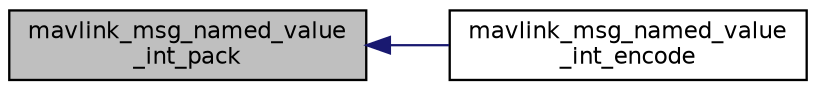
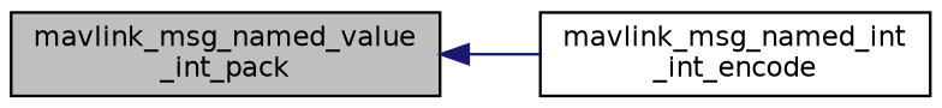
  digraph {
    rankdir=LR
    node [color=black fontname=Helvetica fontsize=10 shape=record style=filled]
    n1 [fillcolor=grey75 fontcolor=black height=0.2 label="mavlink_msg_named_value\l_int_pack" width=0.4]
-   n2 [fillcolor=white height=0.2 label="mavlink_msg_named_value\l_int_encode" width=0.4]
+   n2 [fillcolor=white height=0.2 label="mavlink_msg_named_int\l_int_encode" width=0.4]
    n1 -> n2 [color=midnightblue dir=back fontname=Helvetica fontsize=10 labelfontname=Helvetica labelfontsize=10 style=solid]
  }
